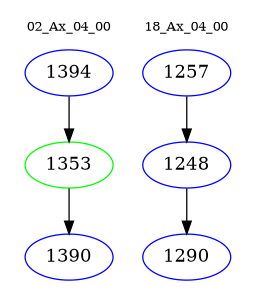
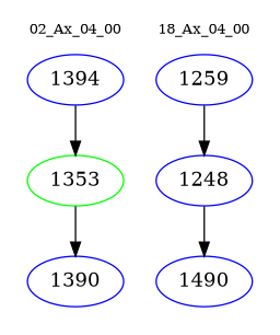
  digraph {
    node [color=blue]
    edge [color=black]
    n1 [label=1394]
    n2 [color=green label=1353]
    n3 [label=1390]
-   n4 [label=1257]
+   n4 [label=1259]
    n5 [label=1248]
-   n6 [label=1290]
+   n6 [label=1490]
    subgraph cluster_1 {
      color=white
      fontsize=10
      label="02_Ax_04_00"
      n1
      n2
      n3
    }
    subgraph cluster_2 {
      color=white
      fontsize=10
      label="18_Ax_04_00"
      n4
      n5
      n6
    }
    n1 -> n2
    n2 -> n3
    n4 -> n5
    n5 -> n6
  }
